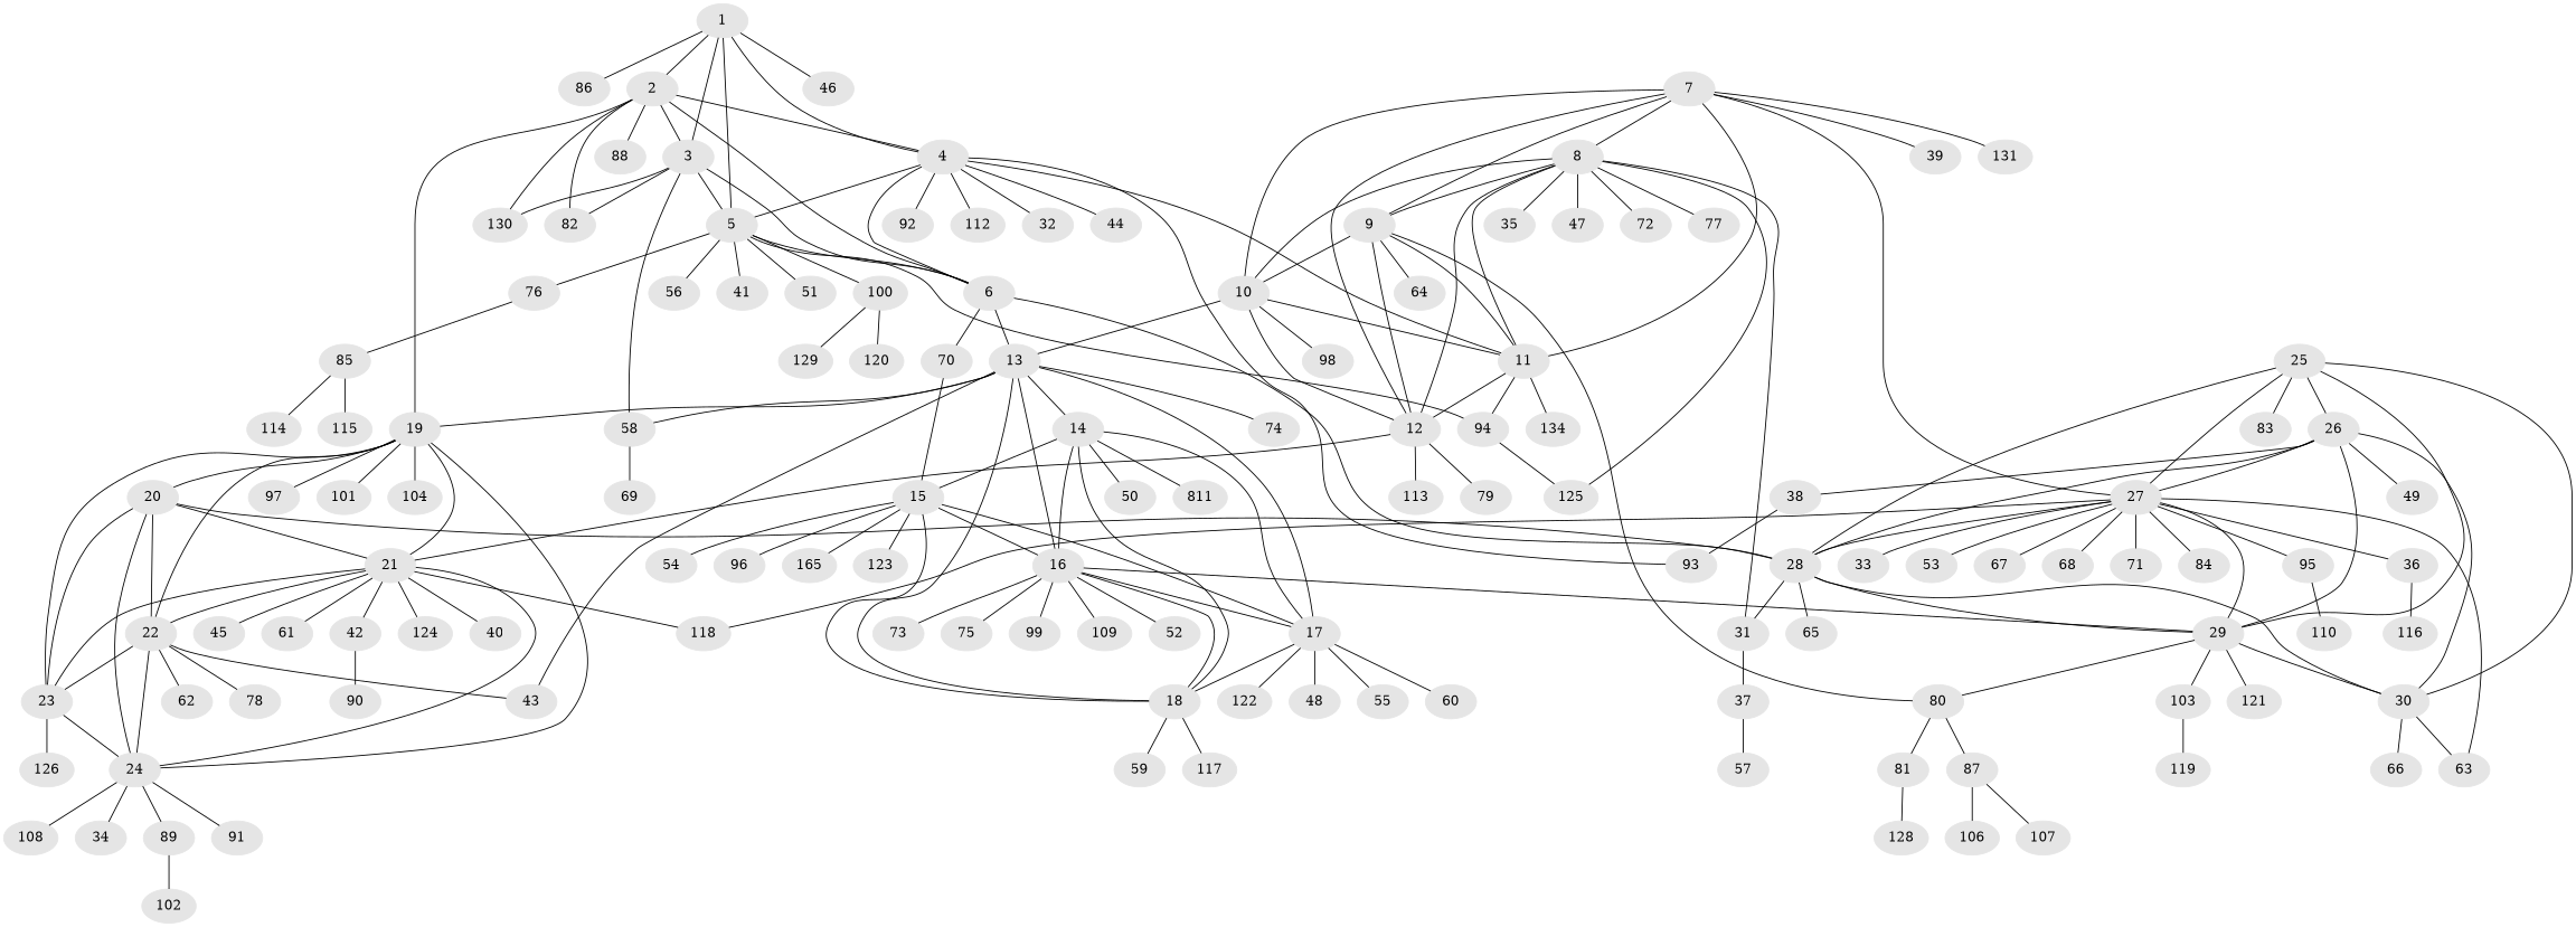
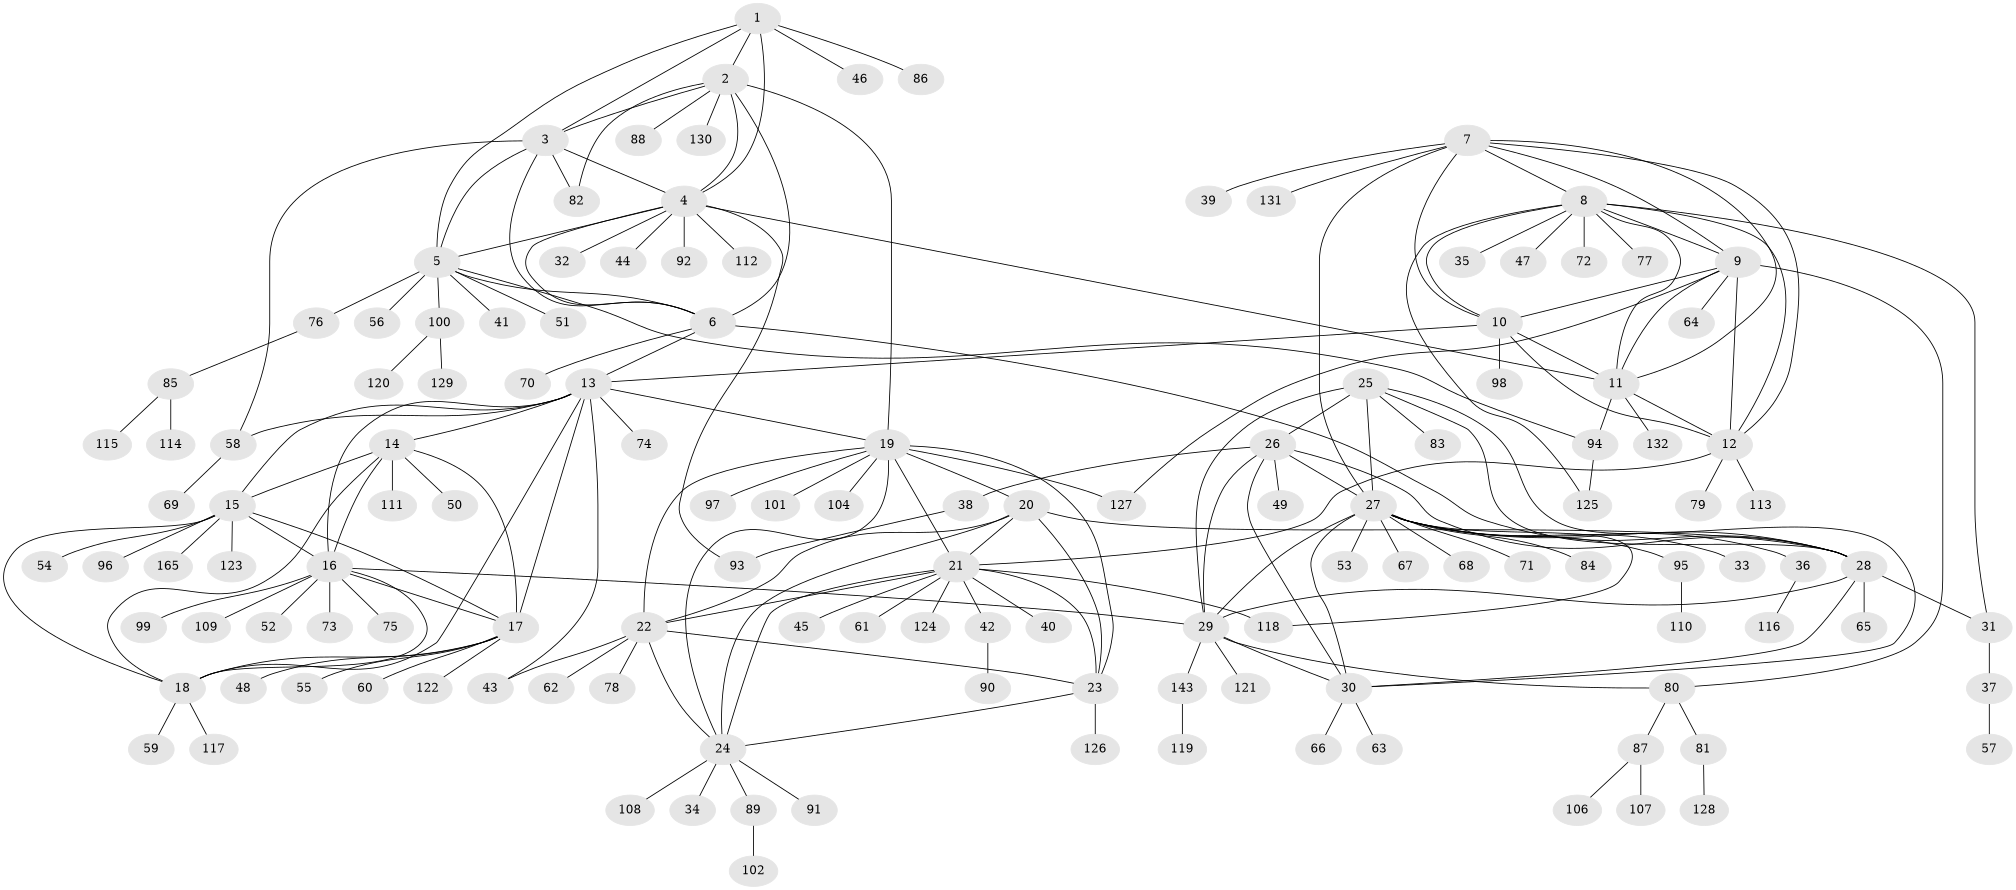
  graph {
    node [color=gray90 style=filled]
    1
    2
    3
    4
    5
    46
    86
    6
    19
    88
    130
    82
    58
    11
    32
    44
    92
    93
    112
    41
    51
    56
    76
    94
    100
    13
    28
    70
+   127
    21
    20
    22
    23
    24
    97
    101
    104
    69
    12
-   132 [label=134]
+   132
    85
    125
    120
    129
    14
    15
    16
    17
    18
    43
    74
    31
    29
    30
    65
    7
    8
    9
    10
    27
    39
    131
    35
    47
    72
    77
    64
    80
    98
    79
    113
    118
    33
    36
    53
    67
    68
    71
    84
    95
    37
    81
    87
    40
    42
    45
    61
    124
    50
-   111 [label=811]
+   111
    54
    96
    n93 [label=165]
    123
    52
    73
    75
    99
    109
    48
    55
    60
    122
    59
    117
-   103
+   103 [label=143]
    121
    62
    78
    126
    34
    89
    91
    108
    90
    102
    25
    26
    83
    38
    49
    63
    66
    116
    110
    119
    57
    114
    115
    128
    106
    107
    1 -- 2
    1 -- 3
    1 -- 4
    1 -- 5
    1 -- 46
    1 -- 86
    2 -- 3
    2 -- 4
    2 -- 6
    2 -- 19
    2 -- 88
    2 -- 130
    2 -- 82
-   3 -- 130
+   3 -- 4
    3 -- 5
    3 -- 6
    3 -- 82
    3 -- 58
    4 -- 5
    4 -- 6
    4 -- 11
    4 -- 32
    4 -- 44
    4 -- 92
    4 -- 93
    4 -- 112
    5 -- 6
    5 -- 41
    5 -- 51
    5 -- 56
    5 -- 76
    5 -- 94
    5 -- 100
    6 -- 13
    6 -- 28
    6 -- 70
+   19 -- 127
    19 -- 21
    19 -- 20
    19 -- 22
    19 -- 23
    19 -- 24
    19 -- 97
    19 -- 101
    19 -- 104
    58 -- 69
    11 -- 94
    11 -- 12
    11 -- 132
    76 -- 85
    94 -- 125
    100 -- 120
    100 -- 129
    13 -- 19
    13 -- 58
    13 -- 14
-   70 -- 15
+   13 -- 15
    13 -- 16
    13 -- 17
    13 -- 18
    13 -- 43
    13 -- 74
    28 -- 31
    28 -- 29
    28 -- 30
    28 -- 65
    21 -- 22
    21 -- 23
    21 -- 24
    21 -- 118
    21 -- 40
    21 -- 42
    21 -- 45
    21 -- 61
    21 -- 124
    20 -- 28
    20 -- 21
    20 -- 22
    20 -- 23
    20 -- 24
    22 -- 23
    22 -- 24
    22 -- 43
    22 -- 62
    22 -- 78
    23 -- 24
    23 -- 126
    24 -- 34
    24 -- 89
    24 -- 91
    24 -- 108
    12 -- 21
    12 -- 79
    12 -- 113
    85 -- 114
    85 -- 115
    14 -- 15
    14 -- 16
    14 -- 17
    14 -- 18
    14 -- 50
    14 -- 111
    15 -- 16
    15 -- 17
    15 -- 18
    15 -- 54
    15 -- 96
    15 -- n93
    15 -- 123
    16 -- 17
    16 -- 18
    16 -- 29
    16 -- 52
    16 -- 73
    16 -- 75
    16 -- 99
    16 -- 109
    17 -- 18
    17 -- 48
    17 -- 55
    17 -- 60
    17 -- 122
    18 -- 59
    18 -- 117
    31 -- 37
    29 -- 30
    29 -- 80
    29 -- 103
    29 -- 121
    30 -- 63
    30 -- 66
    7 -- 11
    7 -- 12
    7 -- 8
    7 -- 9
    7 -- 10
    7 -- 27
    7 -- 39
    7 -- 131
    8 -- 11
    8 -- 12
    8 -- 125
    8 -- 31
    8 -- 9
    8 -- 10
    8 -- 35
    8 -- 47
    8 -- 72
    8 -- 77
    9 -- 11
+   9 -- 127
    9 -- 12
    9 -- 10
    9 -- 64
    9 -- 80
    10 -- 11
    10 -- 13
    10 -- 12
    10 -- 98
    27 -- 28
    27 -- 29
-   27 -- 63
+   27 -- 30
    27 -- 118
    27 -- 33
    27 -- 36
    27 -- 53
    27 -- 67
    27 -- 68
    27 -- 71
    27 -- 84
    27 -- 95
    80 -- 81
    80 -- 87
    36 -- 116
    95 -- 110
    37 -- 57
    81 -- 128
    87 -- 106
    87 -- 107
    42 -- 90
    103 -- 119
    89 -- 102
    25 -- 28
    25 -- 29
    25 -- 30
    25 -- 27
    25 -- 26
    25 -- 83
    26 -- 28
    26 -- 29
    26 -- 30
    26 -- 27
    26 -- 38
    26 -- 49
    38 -- 93
  }
